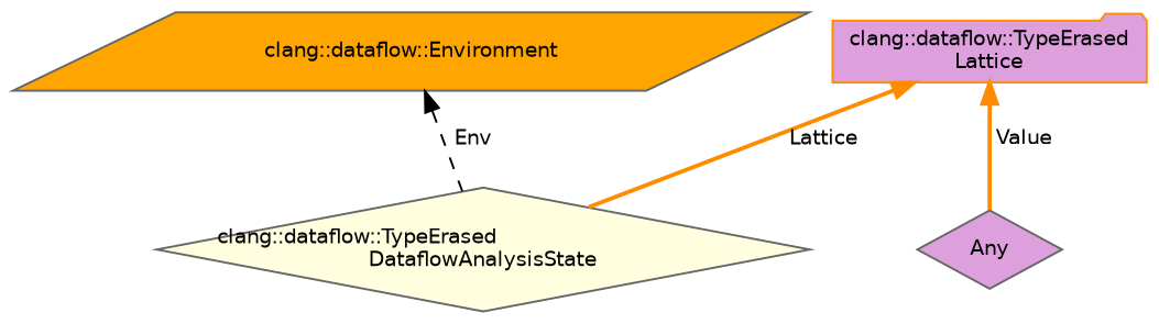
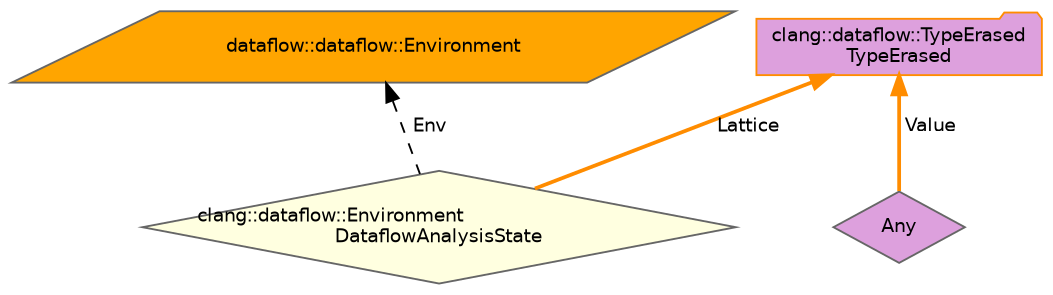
  digraph {
    node [color=gray40 fillcolor=plum fontname=Helvetica fontsize=10 shape=diamond style=filled]
    edge [color=darkorange dir=back fontname=Helvetica fontsize=10 labelfontname=Helvetica labelfontsize=10 style=bold]
-   n1 [fillcolor=lightyellow fontcolor=black height=0.2 label="clang::dataflow::TypeErased\lDataflowAnalysisState" width=0.4]
-   n2 [fillcolor=orange height=0.2 label="clang::dataflow::Environment" shape=parallelogram width=0.4]
-   n3 [color=darkorange height=0.2 label="clang::dataflow::TypeErased\lLattice" shape=folder width=0.4]
+   n1 [fillcolor=lightyellow fontcolor=black height=0.2 label="clang::dataflow::Environment\lDataflowAnalysisState" width=0.4]
+   n2 [fillcolor=orange height=0.2 label="dataflow::dataflow::Environment" shape=parallelogram width=0.4]
+   n3 [color=darkorange height=0.2 label="clang::dataflow::TypeErased\lTypeErased" shape=folder width=0.4]
    n4 [height=0.2 label=Any width=0.4]
    n2 -> n1 [color=black label=" Env" style=dashed]
    n3 -> n1 [label=" Lattice"]
    n3 -> n4 [label=" Value"]
  }
